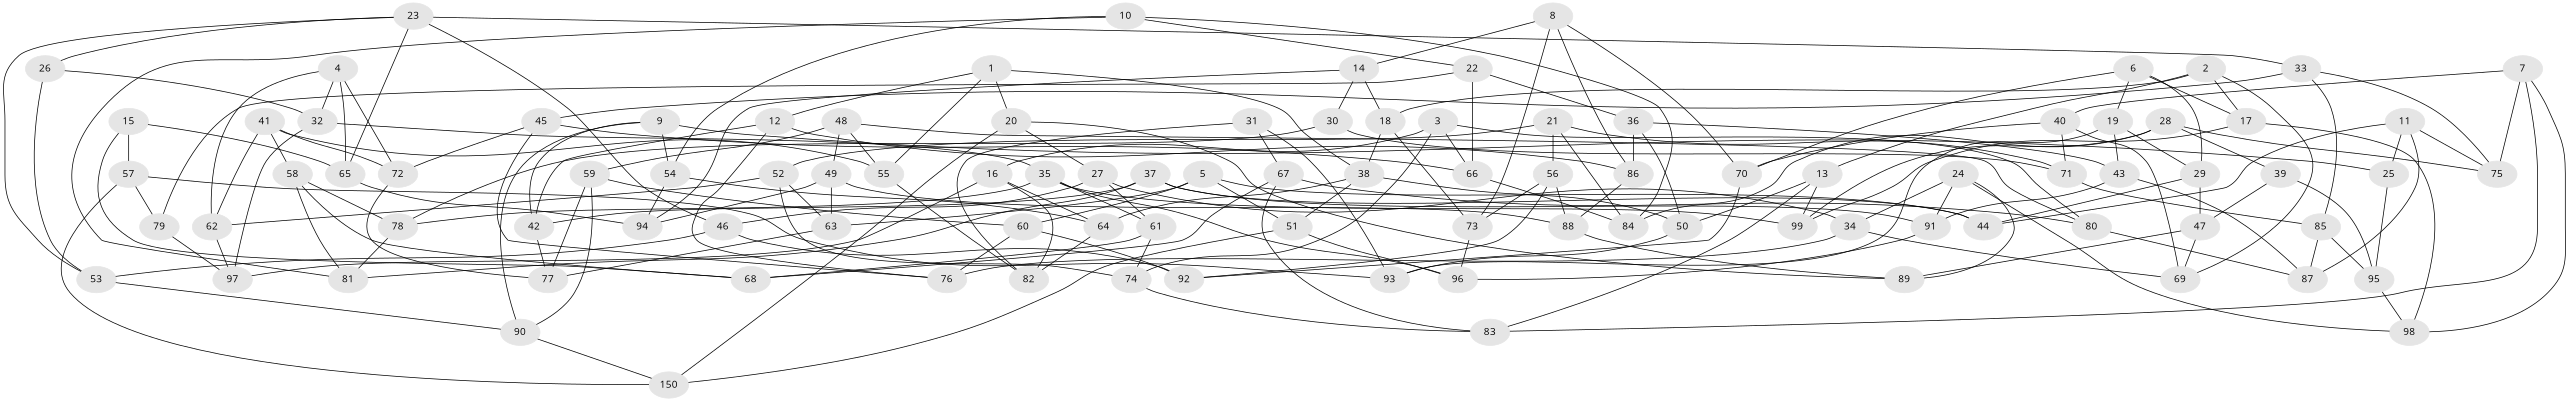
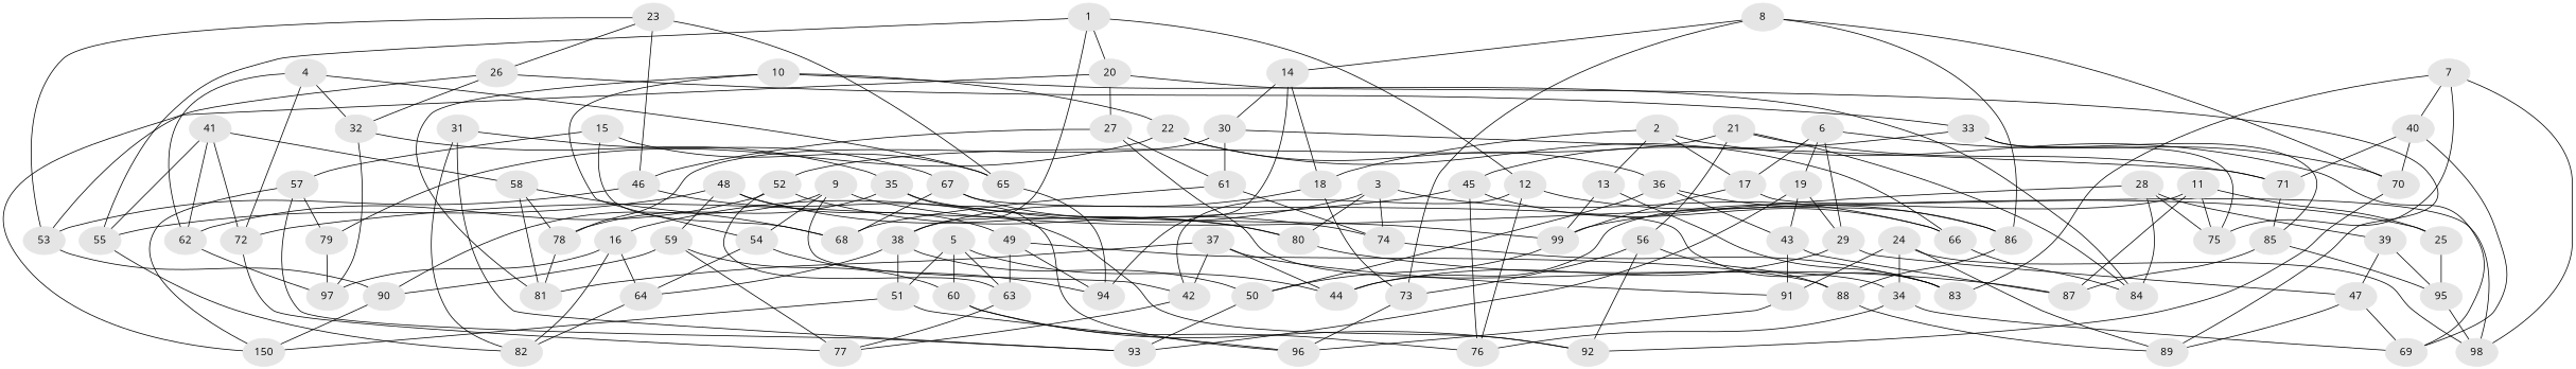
  graph {
    fontname="Open Sans"
    node [color=gray90 fontname="Open Sans" style=filled]
    edge [fontname="Open Sans"]
    1
    12
    20
    38
    55
    86
    42
    76
    27
    89
    n11 [label=150]
    51
    50
    64
    82
    2
    13
    17
    18
    69
    83
    99
    98
    73
    3
    16
    66
    74
    80
    97
    84
    87
    4
    32
    62
    65
    72
    35
    94
    77
    5
    44
    60
    63
    96
    92
    6
    19
    29
    70
    43
    93
    47
    7
    40
    75
    71
    8
    14
    30
    88
    9
    25
    54
    90
    95
    10
    22
    81
    36
    79
    11
    61
    78
    15
    57
    68
    91
    46
    34
    21
    52
    56
    85
    23
    26
    53
    33
    24
    31
    67
    45
    28
    39
    37
    41
    58
    48
    49
    59
    1 -- 12
    1 -- 20
    1 -- 38
    1 -- 55
    12 -- 86
    12 -- 42
    12 -- 76
    20 -- 27
    20 -- 89
    20 -- n11
    38 -- 51
    38 -- 50
    38 -- 64
    55 -- 82
    86 -- 88
    42 -- 77
    27 -- 61
    27 -- 46
    27 -- 34
    51 -- n11
    51 -- 96
    50 -- 93
    64 -- 82
    2 -- 13
    2 -- 17
    2 -- 18
    2 -- 69
-   13 -- 50
+   99 -- 50
    13 -- 83
    13 -- 99
    17 -- 99
    17 -- 98
    18 -- 38
    18 -- 73
    73 -- 96
    3 -- 16
    3 -- 66
    3 -- 74
    3 -- 80
    16 -- 64
    16 -- 82
    16 -- 97
    66 -- 84
    74 -- 83
    80 -- 87
    4 -- 32
    4 -- 62
    4 -- 65
    4 -- 72
    32 -- 97
    32 -- 35
    62 -- 97
    65 -- 94
    72 -- 77
    35 -- 99
    35 -- 96
    35 -- 78
    5 -- 51
    5 -- 44
    5 -- 60
    5 -- 63
    60 -- 76
    60 -- 92
    63 -- 77
    6 -- 17
    6 -- 19
    6 -- 29
    6 -- 70
    19 -- 29
    19 -- 43
    19 -- 93
    29 -- 44
    29 -- 47
    70 -- 92
    43 -- 87
    43 -- 91
    47 -- 89
    47 -- 69
    7 -- 83
    7 -- 98
    7 -- 40
    7 -- 75
    40 -- 69
    40 -- 70
    40 -- 71
    71 -- 85
    8 -- 86
    8 -- 73
    8 -- 70
    8 -- 14
    14 -- 18
    14 -- 94
    14 -- 30
    30 -- 71
-   35 -- 61
+   30 -- 61
    30 -- 78
    88 -- 89
    9 -- 42
    9 -- 25
    9 -- 54
    9 -- 90
    25 -- 95
    54 -- 64
    54 -- 94
    90 -- n11
    95 -- 98
    10 -- 84
    10 -- 54
    10 -- 22
    10 -- 81
    22 -- 66
    22 -- 36
    22 -- 79
    36 -- 86
    36 -- 50
    36 -- 43
    79 -- 97
    11 -- 87
    11 -- 44
    11 -- 75
    11 -- 25
    61 -- 74
    61 -- 68
    78 -- 81
    15 -- 65
    15 -- 57
    15 -- 68
    57 -- n11
    57 -- 93
    57 -- 79
    91 -- 96
    46 -- 92
    46 -- 53
    34 -- 76
    34 -- 69
    21 -- 84
    21 -- 71
    21 -- 52
    21 -- 56
    52 -- 74
    52 -- 62
    52 -- 63
    56 -- 73
    56 -- 92
    56 -- 88
    85 -- 87
    85 -- 95
    23 -- 65
    23 -- 46
    23 -- 26
    23 -- 53
    26 -- 32
    26 -- 53
-   23 -- 33
+   26 -- 33
    53 -- 90
    33 -- 75
    33 -- 85
    33 -- 45
    24 -- 89
    24 -- 98
    24 -- 91
    24 -- 34
    31 -- 82
    31 -- 93
    31 -- 67
    67 -- 83
    67 -- 80
    67 -- 68
    45 -- 76
    45 -- 66
    45 -- 72
    28 -- 99
    28 -- 84
    28 -- 75
    28 -- 39
    39 -- 47
    39 -- 95
    37 -- 42
    37 -- 44
    37 -- 81
    37 -- 91
    41 -- 55
    41 -- 62
    41 -- 72
    41 -- 58
    58 -- 81
    58 -- 78
    58 -- 68
    48 -- 55
    48 -- 80
    48 -- 49
    48 -- 59
    49 -- 94
    49 -- 63
    49 -- 88
    59 -- 77
    59 -- 60
    59 -- 90
  }
